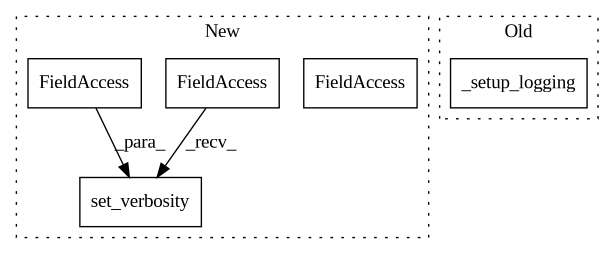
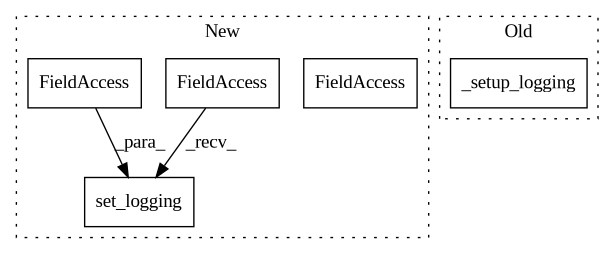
  digraph {
    fontname="Liberation Serif"
    node [a=22 l=4 s=2668 shape=box fontname="Liberation Serif"]
    edge [fontname="Liberation Serif"]
-   n1 [a=32 l="14,1" label=set_verbosity s="2654,2682"]
+   n1 [a=32 l="14,1" label=set_logging s="2654,2682"]
    n2 [label=FieldAccess]
    n3 [l=18 label=FieldAccess s=2635]
    n4 [label=FieldAccess]
    n5 [a=32 l=16 label=_setup_logging s=3102]
    subgraph cluster_1 {
      label=New
      style=dotted
      n1
      n2
      n3
      n4
    }
    subgraph cluster_2 {
      label=Old
      style=dotted
      n5
    }
    n3 -> n1 [label=_recv_]
    n4 -> n1 [label=_para_]
  }
